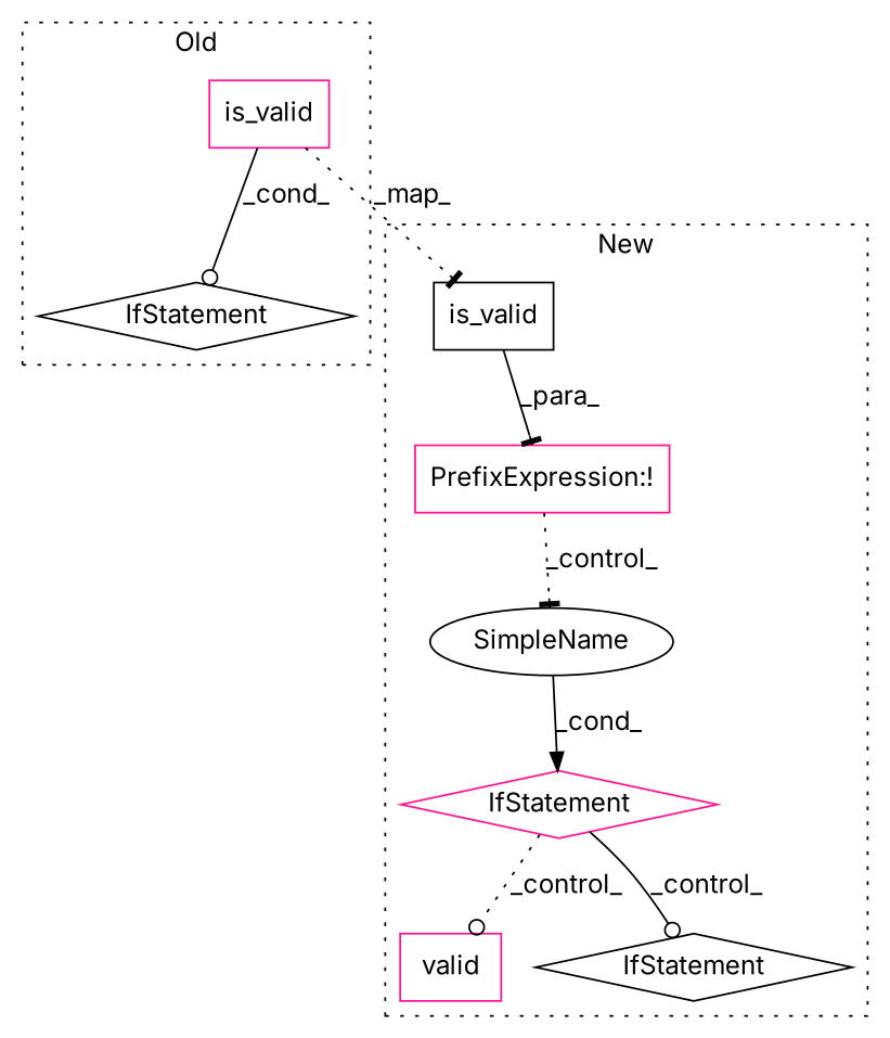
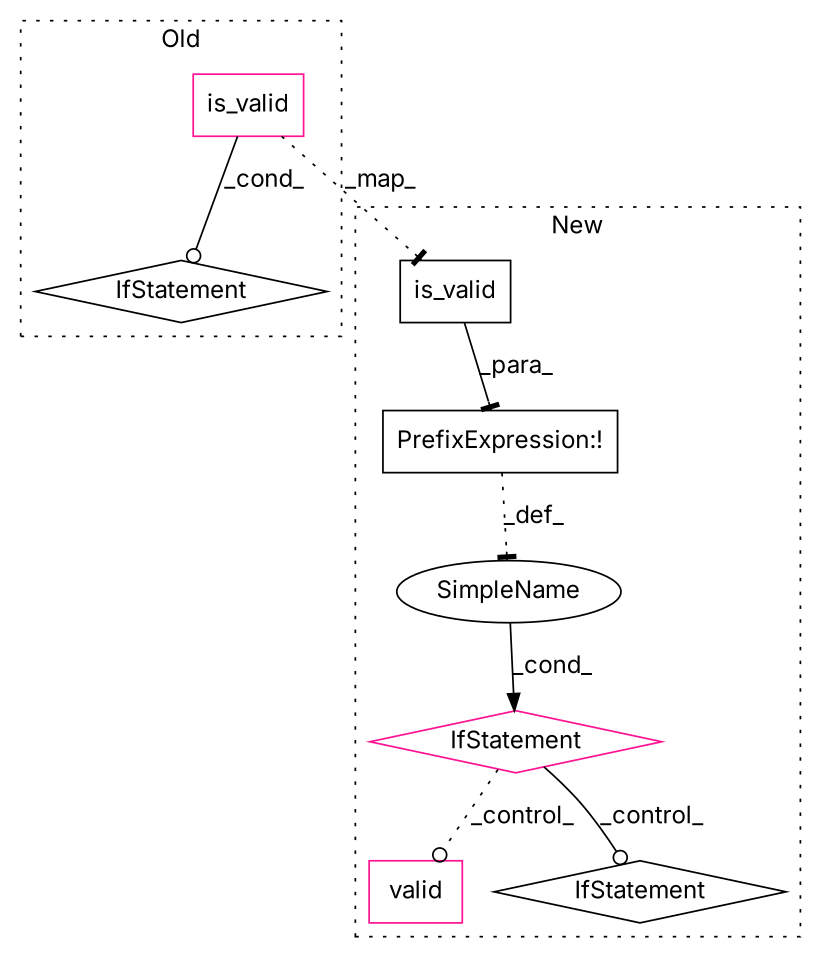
  digraph {
    fontname=Inter
    node [a=25 color=deeppink fontname=Inter l=10 shape=box]
    edge [arrowhead=odot fontname=Inter style=solid]
    n1 [a=32 label=is_valid s=5235]
    n2 [color=black l=3 label=IfStatement s=5245 shape=diamond]
    n3 [a=32 color=black label=is_valid s=4120]
    n4 [l="4,2" label=IfStatement s="4110,4130" shape=diamond]
    n5 [a=42 color=black label=SimpleName shape=ellipse l=""]
    n6 [a=41 l=18 label=valid s=4346]
-   n7 [a=38 l=1 label="PrefixExpression:!" s=4114]
+   n7 [a=38 color=black l=1 label="PrefixExpression:!" s=4114]
    n8 [color=black l=53 label=IfStatement s=4441 shape=diamond]
    subgraph cluster_1 {
      label=Old
      style=dotted
      n1
      n2
    }
    subgraph cluster_2 {
      label=New
      style=dotted
      n3
      n4
      n5
      n6
      n7
      n8
    }
    n1 -> n2 [label=_cond_]
    n1 -> n3 [arrowhead=tee label=_map_ style=dotted]
    n3 -> n7 [arrowhead=tee label=_para_]
    n4 -> n6 [label=_control_ style=dotted]
    n4 -> n8 [label=_control_]
    n5 -> n4 [arrowhead=normal label=_cond_]
-   n7 -> n5 [arrowhead=tee label=_control_ style=dotted]
+   n7 -> n5 [arrowhead=tee label=_def_ style=dotted]
  }
